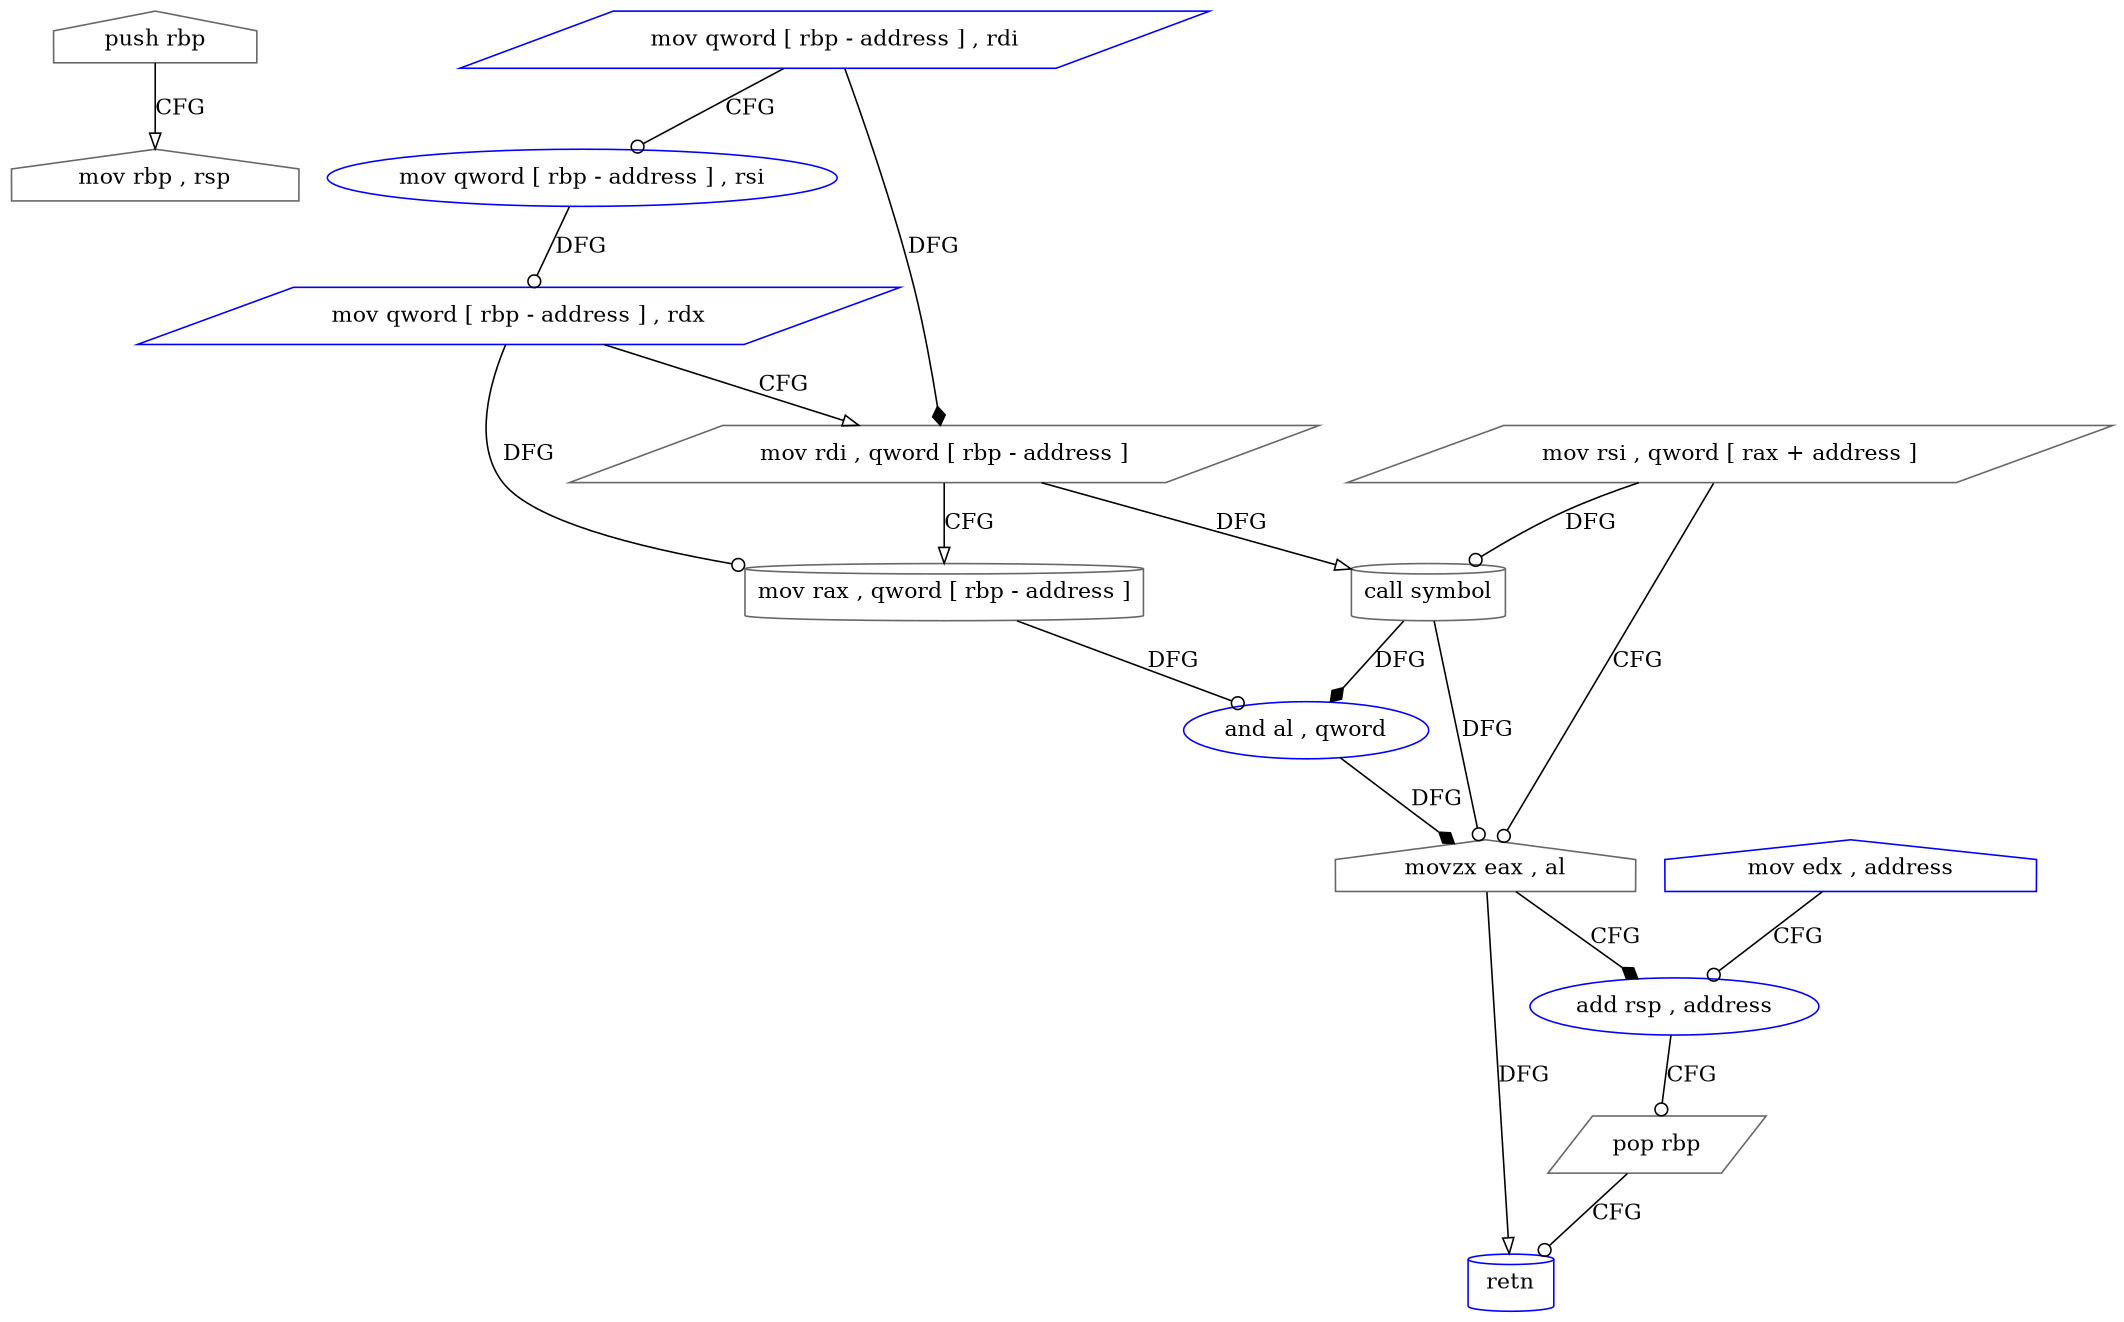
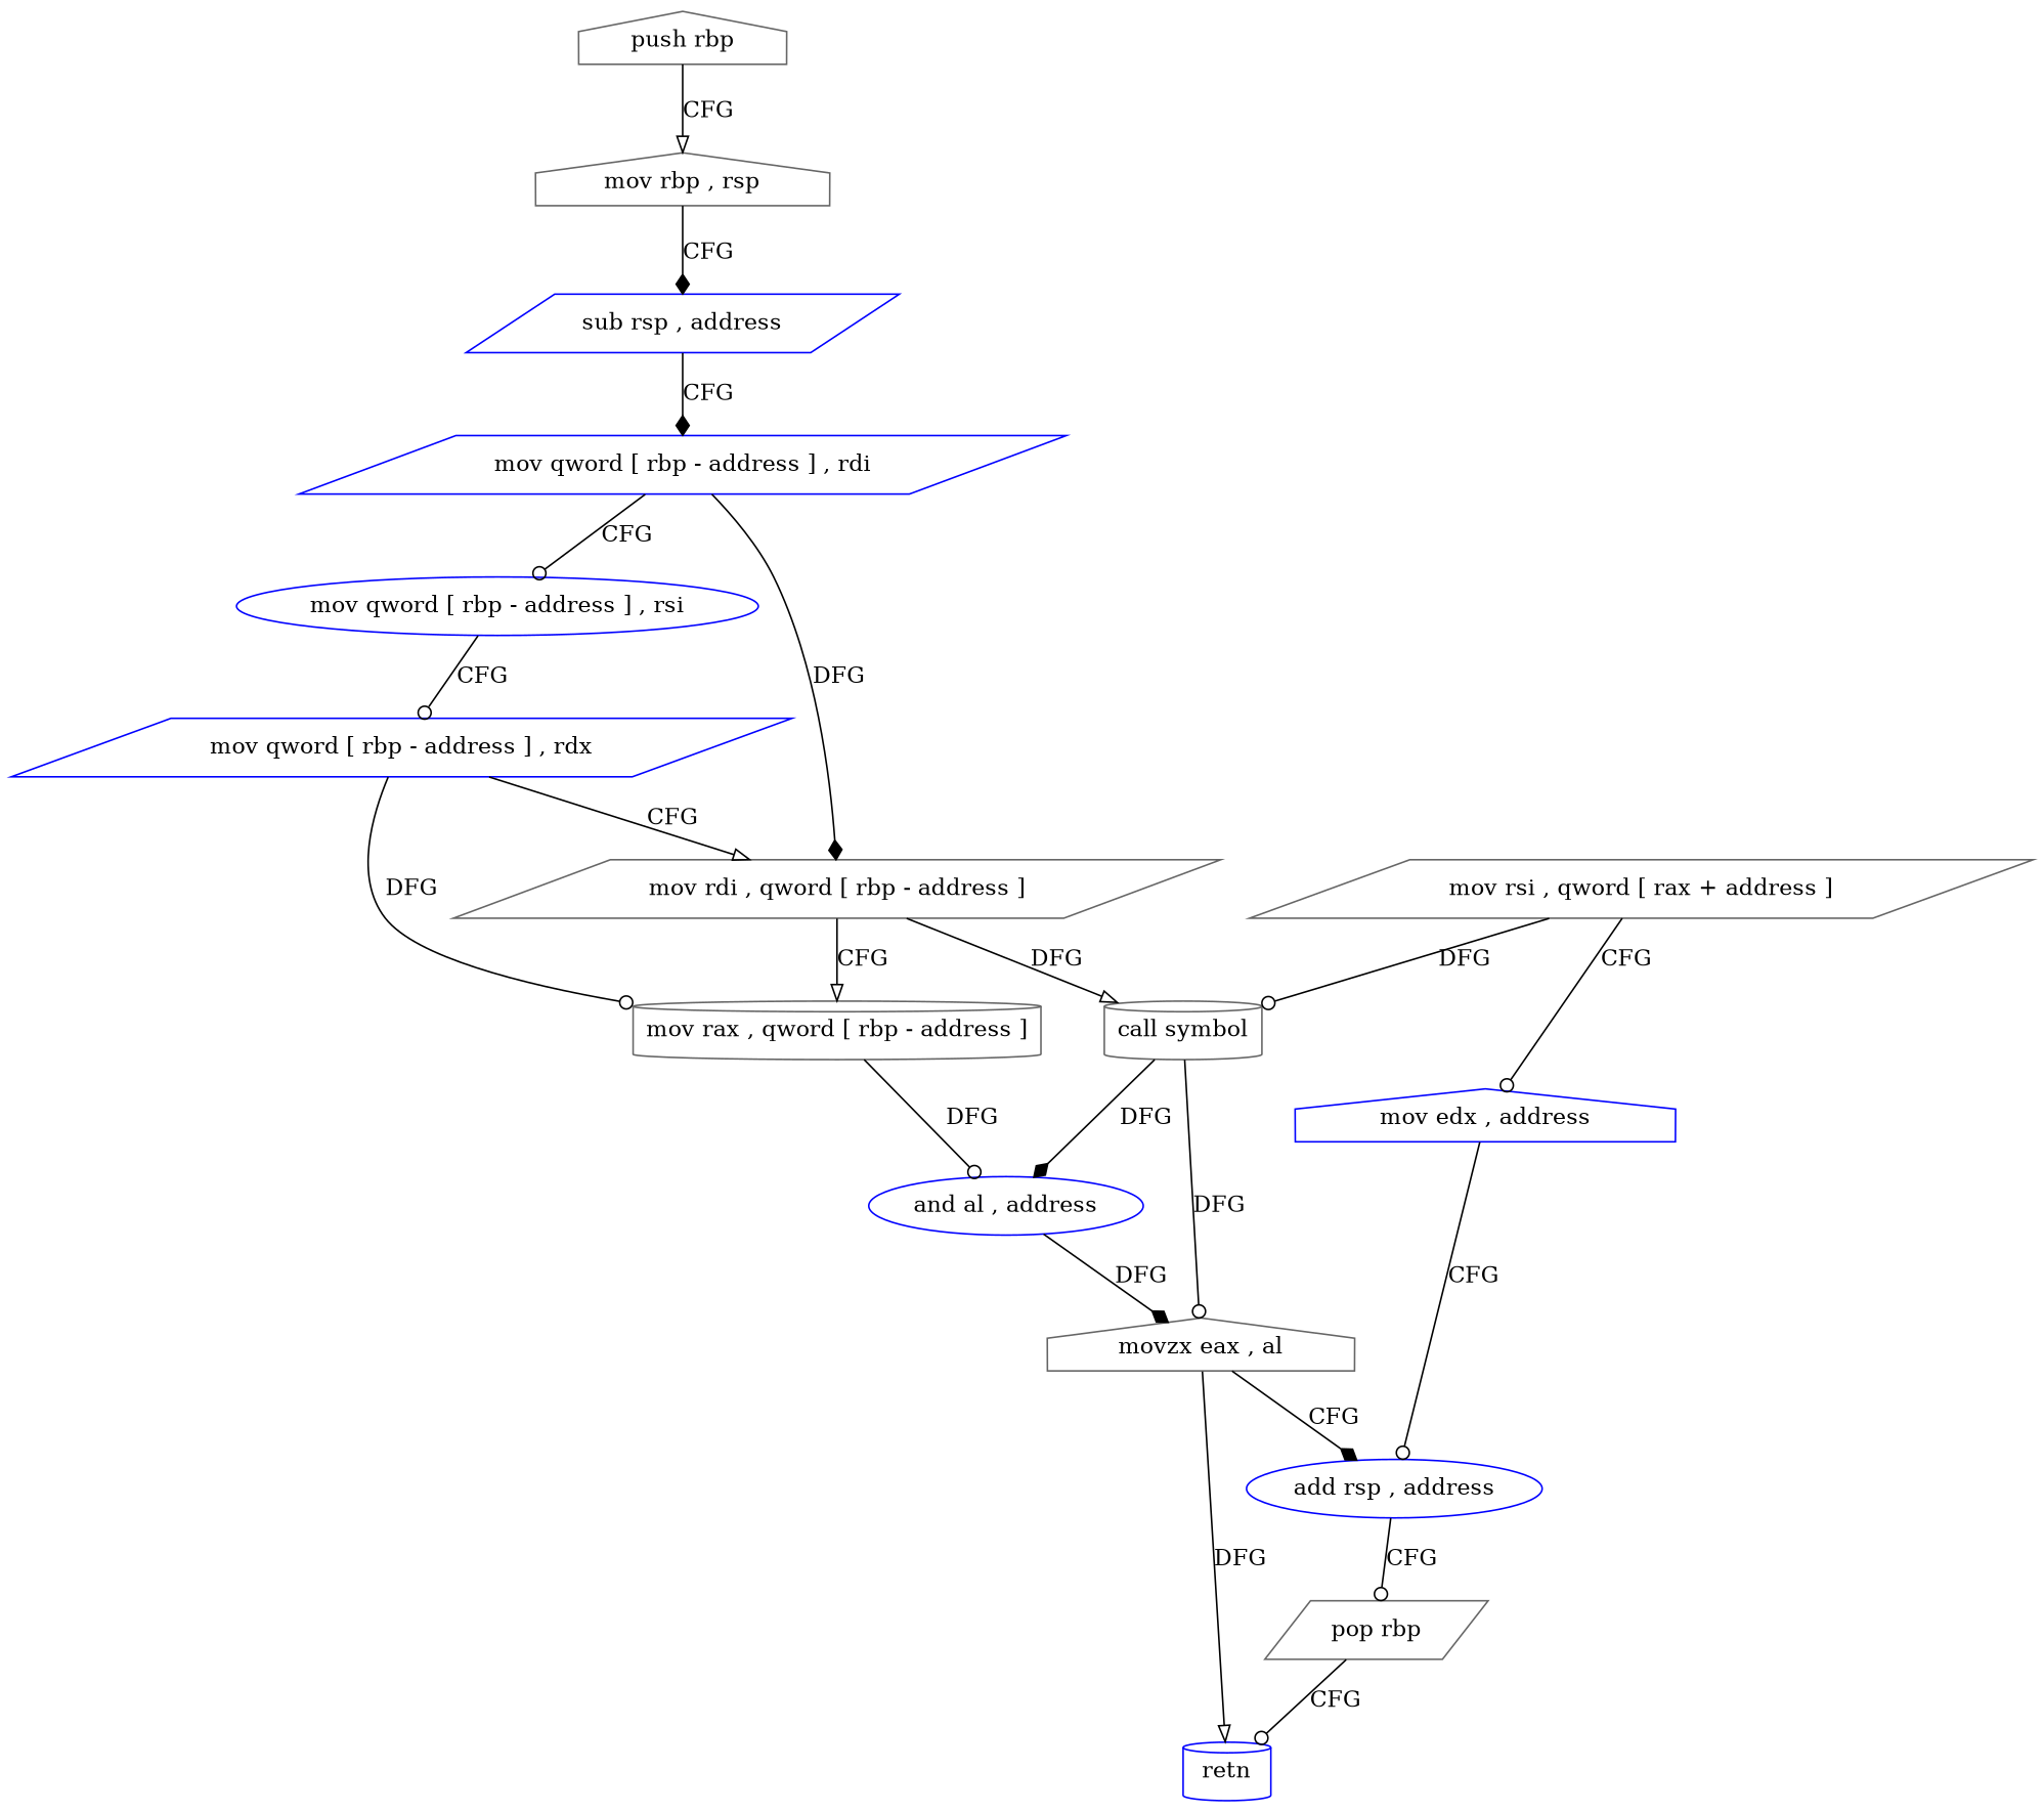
  digraph {
    node [color=gray40 shape=parallelogram]
    edge [arrowhead=odot]
    n1 [label="push rbp" shape=house]
    n2 [label="mov rbp , rsp" shape=house]
+   n3 [color=blue label="sub rsp , address"]
    n4 [color=blue label="mov qword [ rbp - address ] , rdi"]
    n5 [color=blue label="mov qword [ rbp - address ] , rsi" shape=ellipse]
    n6 [label="mov rdi , qword [ rbp - address ]"]
    n7 [color=blue label="mov qword [ rbp - address ] , rdx"]
    n8 [label="mov rax , qword [ rbp - address ]" shape=cylinder]
    n9 [label="call symbol" shape=cylinder]
-   n10 [color=blue label="and al , qword" shape=ellipse]
+   n10 [color=blue label="and al , address" shape=ellipse]
    n11 [label="movzx eax , al" shape=house]
    n12 [label="mov rsi , qword [ rax + address ]"]
    n13 [color=blue label="mov edx , address" shape=house]
    n14 [color=blue label="add rsp , address" shape=ellipse]
    n15 [color=blue label=retn shape=cylinder]
    n16 [label="pop rbp"]
    n1 -> n2 [arrowhead=onormal label=CFG]
+   n2 -> n3 [arrowhead=diamond label=CFG]
+   n3 -> n4 [arrowhead=diamond label=CFG]
    n4 -> n5 [label=CFG]
    n4 -> n6 [arrowhead=diamond label=DFG]
-   n5 -> n7 [label=DFG]
+   n5 -> n7 [label=CFG]
    n6 -> n8 [arrowhead=onormal label=CFG]
    n6 -> n9 [arrowhead=onormal label=DFG]
    n7 -> n6 [arrowhead=onormal label=CFG]
    n7 -> n8 [label=DFG]
    n8 -> n10 [label=DFG]
    n9 -> n10 [arrowhead=diamond label=DFG]
    n9 -> n11 [label=DFG]
    n10 -> n11 [arrowhead=diamond label=DFG]
    n11 -> n14 [arrowhead=diamond label=CFG]
    n11 -> n15 [arrowhead=onormal label=DFG]
    n12 -> n9 [label=DFG]
-   n12 -> n11 [label=CFG]
+   n12 -> n13 [label=CFG]
    n13 -> n14 [label=CFG]
    n14 -> n16 [label=CFG]
    n16 -> n15 [label=CFG]
  }
